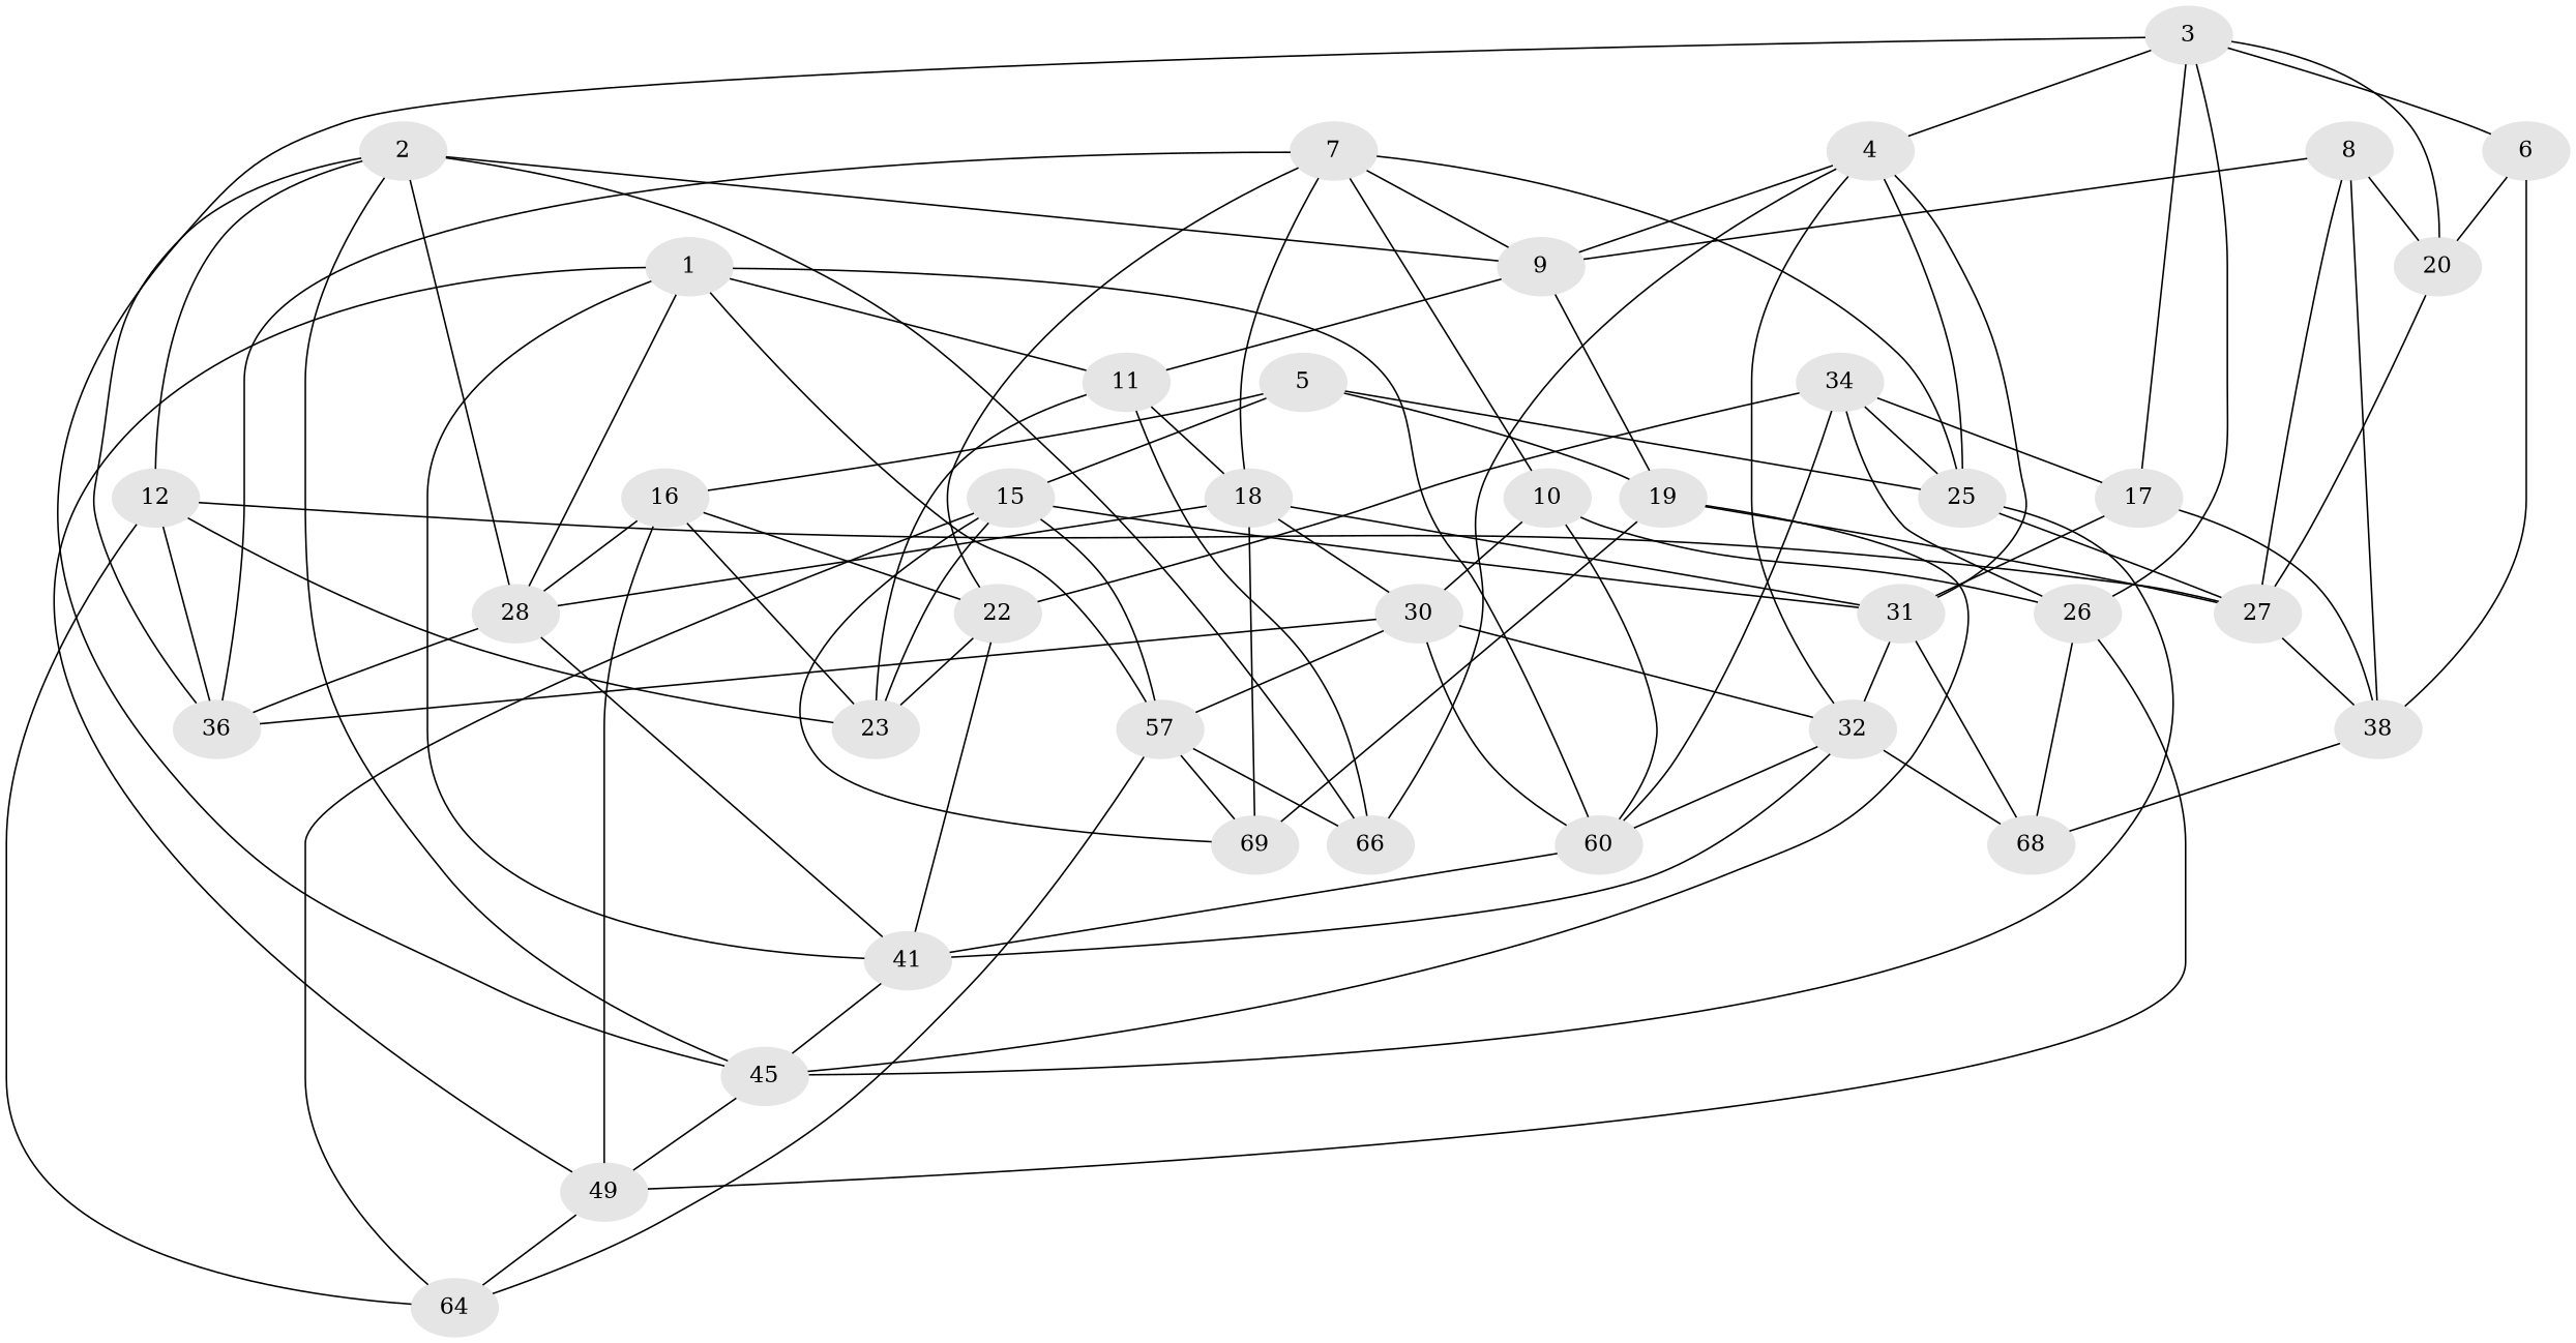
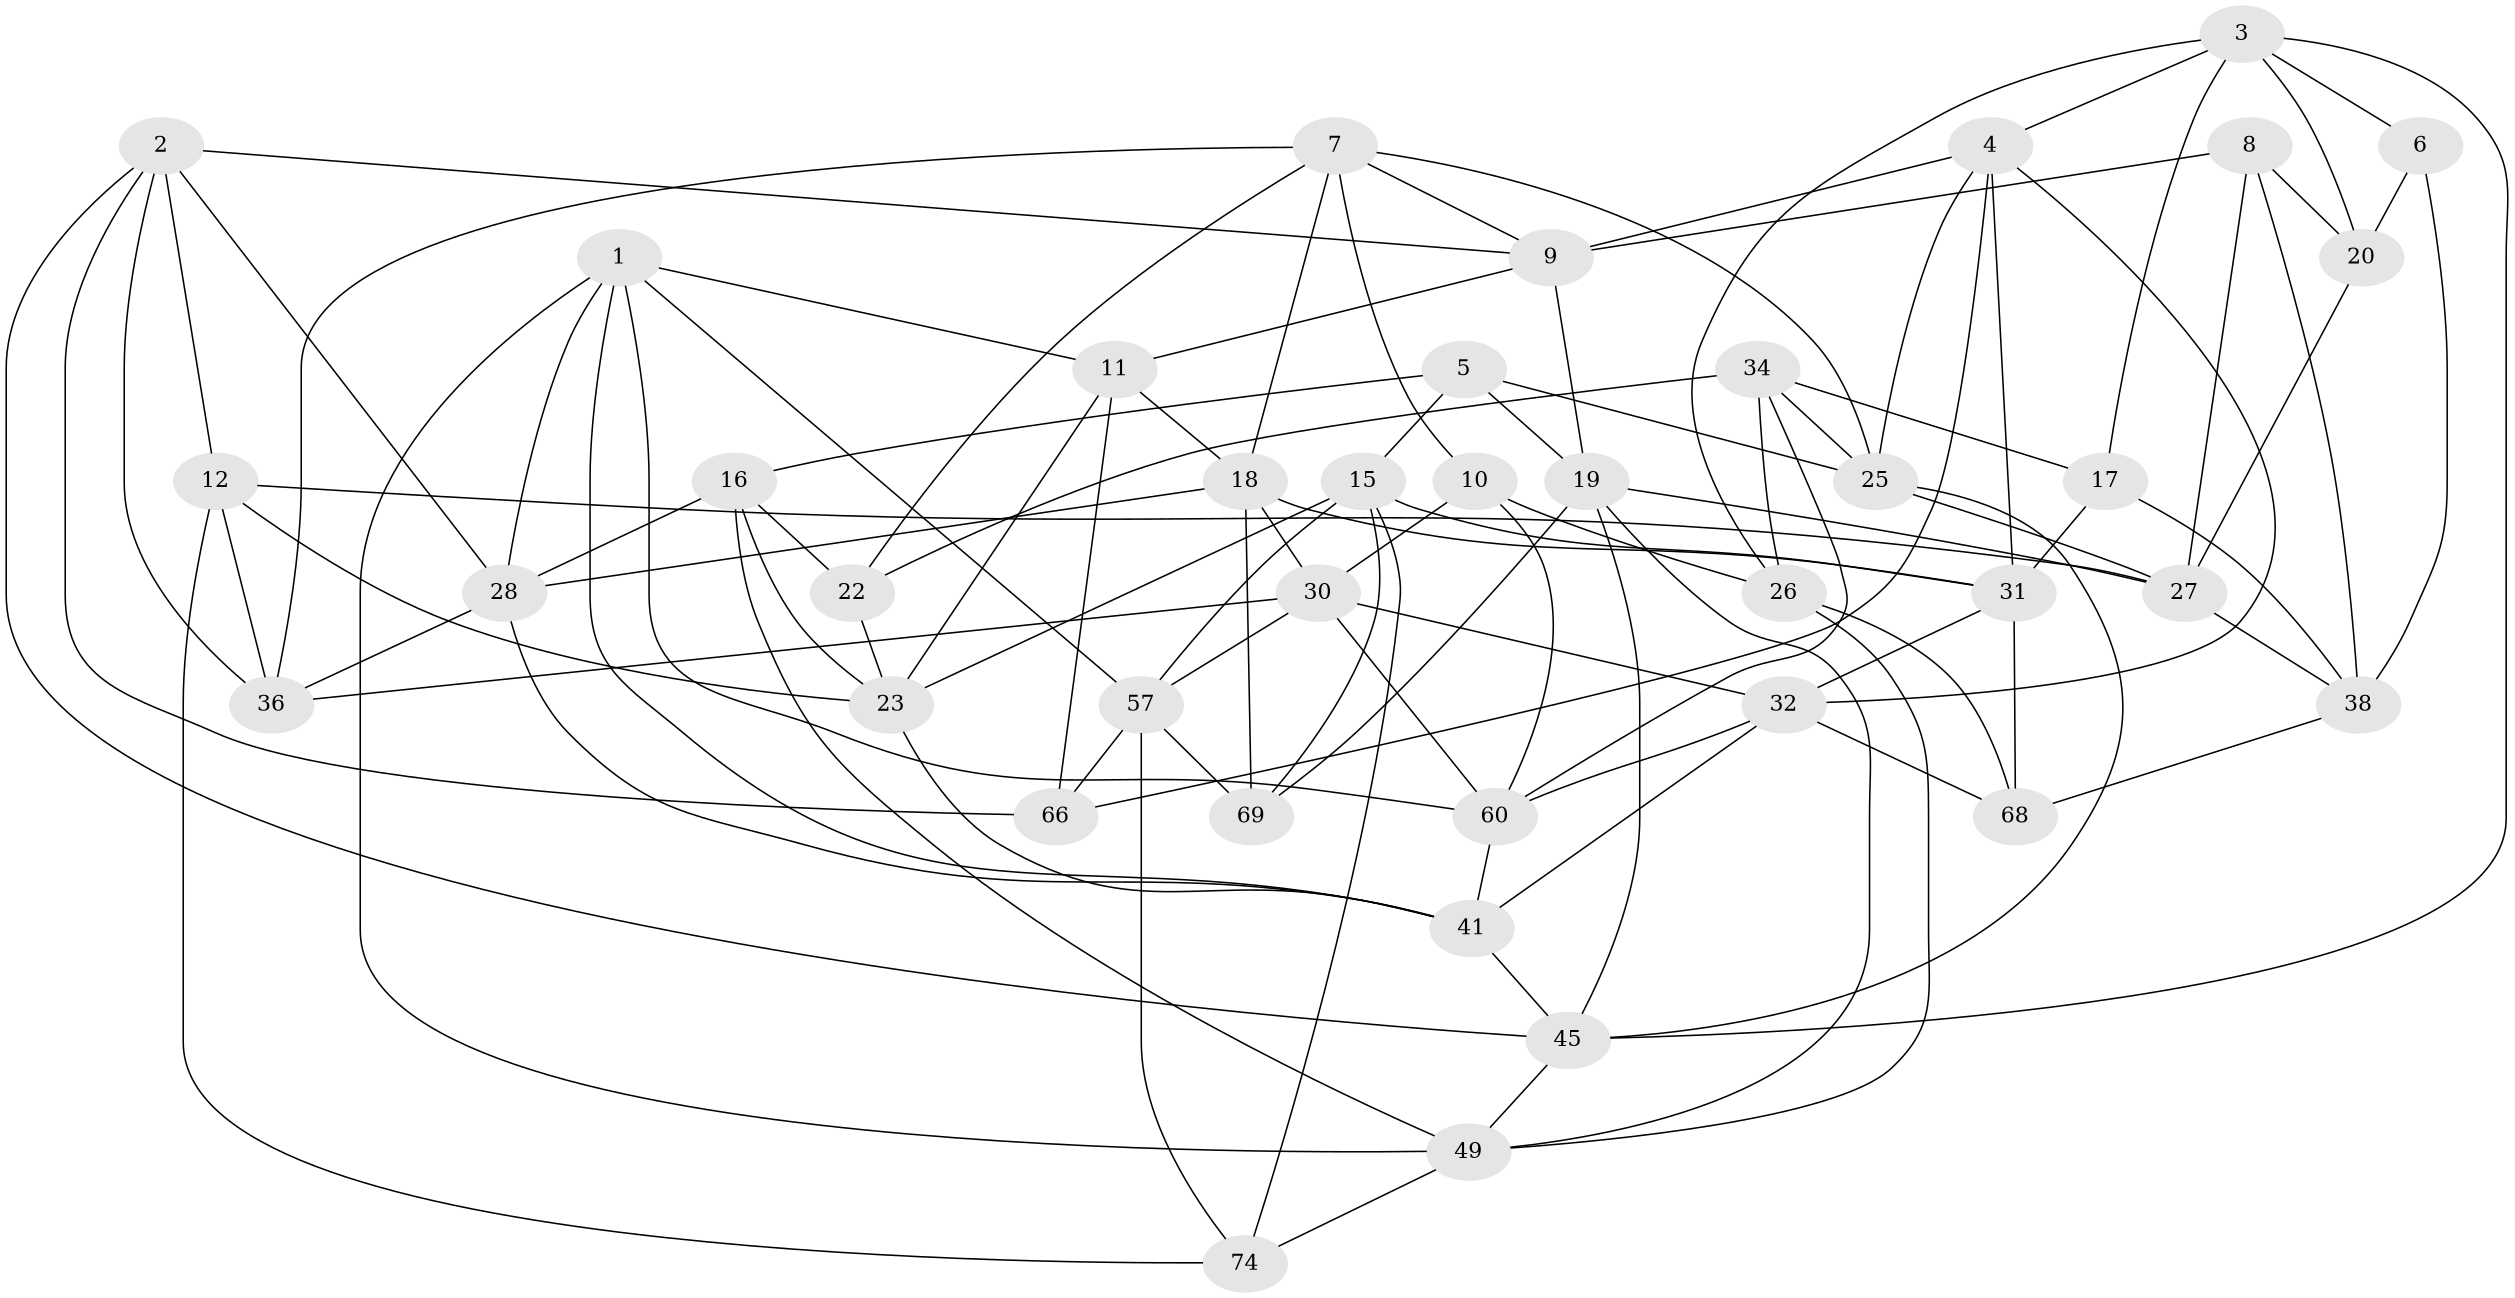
  graph {
    node [color=gray90 style=filled]
    1 [super="+54"]
    11 [super="+33"]
    28 [super="+48"]
    n4 [label=60 super="+59"]
    41 [super="+47"]
    49 [super="+63"]
    57 [super="+60"]
    66
    23 [super="+24"]
    18 [super="+68"]
    36 [super="+58"]
    45 [super="+51"]
-   64
+   64 [label=74]
    69
    2 [super="+43"]
    9 [super="+29"]
    12 [super="+62"]
    19 [super="+55"]
    27 [super="+34"]
    3 [super="+50"]
    4 [super="+13"]
    6
    17
    20 [super="+35"]
    26 [super="+67"]
    25 [super="+44"]
    31 [super="+46"]
    32 [super="+56"]
    38 [super="+52"]
    n30 [label=68]
    15 [super="+21"]
    5
    16 [super="+37"]
    22 [super="+53"]
    7 [super="+42"]
    10
    30 [super="+70"]
    8 [super="+65"]
    n39 [label=34 super="+39"]
    1 -- 11
    1 -- 28
    1 -- n4
    1 -- 41
    1 -- 49
    1 -- 57
    11 -- 66
    11 -- 23
    11 -- 18
    28 -- 41
    28 -- 36
    n4 -- 41
    41 -- 45
    49 -- 64
    57 -- 66
    57 -- 64
    57 -- 69
    18 -- 28
    18 -- 69
    18 -- 31
    18 -- 30
    45 -- 49
    2 -- 28
    2 -- 66
    2 -- 36
    2 -- 45
    2 -- 9
    2 -- 12
    9 -- 11
    9 -- 19
    12 -- 23
    12 -- 36 [weight=2]
    12 -- 64
    12 -- 27
+   19 -- 49
    19 -- 45
    19 -- 69
    19 -- 27
    27 -- 38
    3 -- 45
    3 -- 4
    3 -- 6
    3 -- 17
    3 -- 20
    3 -- 26
    4 -- 66
    4 -- 9
    4 -- 25
    4 -- 31
    4 -- 32
    6 -- 20
    6 -- 38
    17 -- 31
    17 -- 38
    20 -- 27
    26 -- 49
    26 -- n30
    25 -- 45
    25 -- 27
    31 -- 32
    31 -- n30
    32 -- n4
    32 -- 41
    32 -- n30
    38 -- n30
    15 -- 57
    15 -- 23
    15 -- 64
    15 -- 69
    15 -- 31
    5 -- 19
    5 -- 25
    5 -- 15
    5 -- 16
    16 -- 28
    16 -- 49
    16 -- 23
    16 -- 22
-   22 -- 41
+   23 -- 41
    22 -- 23
    7 -- 18
    7 -- 36
    7 -- 9
    7 -- 25
    7 -- 22
    7 -- 10
    10 -- n4
    10 -- 26
    10 -- 30
    30 -- n4
    30 -- 57
    30 -- 36
    30 -- 32
    8 -- 9
    8 -- 27
    8 -- 20 [weight=2]
    8 -- 38 [weight=2]
    n39 -- n4
    n39 -- 17
    n39 -- 26
    n39 -- 25
    n39 -- 22 [weight=2]
  }
